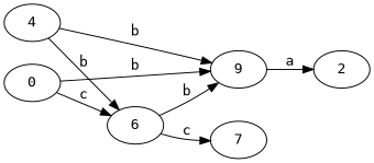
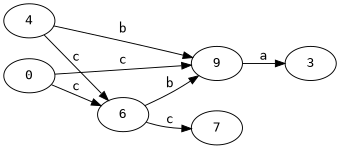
  strict digraph {
    fontname="DejaVu Sans Mono"
    rankdir=LR
    node [fontname="DejaVu Sans Mono"]
    edge [fontname="DejaVu Sans Mono"]
    n1 [label=9]
    0
    6
    4
-   3 [label=2]
+   3
    7
    n1 -> 3 [label=a]
-   0 -> n1 [label=b]
+   0 -> n1 [label=c]
    0 -> 6 [label=c]
    6 -> n1 [label=b]
    6 -> 7 [label=c]
    4 -> n1 [label=b]
-   4 -> 6 [label=b]
+   4 -> 6 [label=c]
  }
